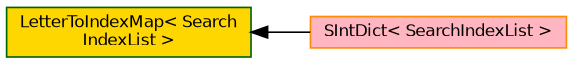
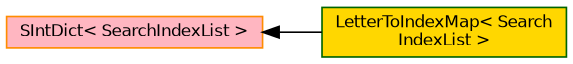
  digraph {
    rankdir=LR
    node [fontname=Helvetica fontsize=10 shape=record style=filled]
    n1 [color=darkorange fillcolor=lightpink height=0.2 label="SIntDict\< SearchIndexList \>" width=0.4]
    n2 [color=darkgreen fillcolor=gold height=0.2 label="LetterToIndexMap\< Search\lIndexList \>" width=0.4]
-   n2 -> n1 [color=black dir=back fontname=Helvetica fontsize=10 labelfontname=Helvetica labelfontsize=10 style=solid]
+   n1 -> n2 [color=black dir=back fontname=Helvetica fontsize=10 labelfontname=Helvetica labelfontsize=10 style=solid]
  }
